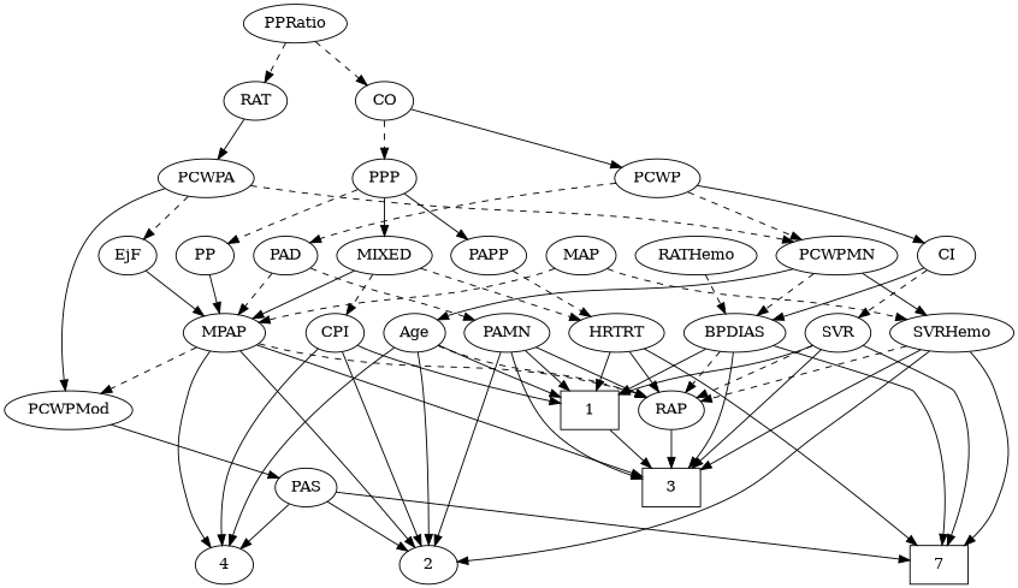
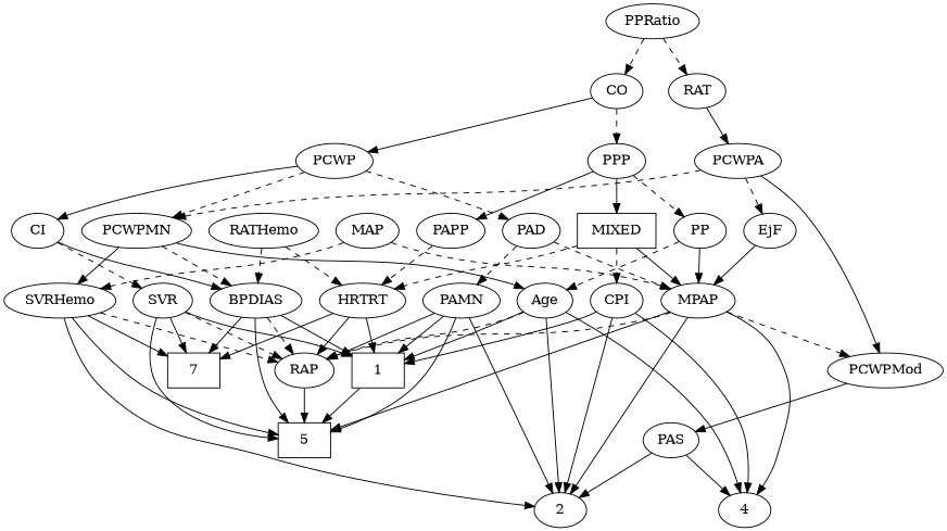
  strict digraph {
    edge [style=solid]
    1 [height=0.5 shape=box width=0.75]
-   3 [height=0.5 shape=box width=0.75]
+   3 [height=0.5 shape=box width=0.75 label=5]
    2 [height=0.5 shape=ellipse width=0.75]
    4 [height=0.5 shape=ellipse width=0.75]
    n5 [height=0.5 label=7 shape=box width=0.75]
    Age [height=0.5 width=0.75]
    RAP [height=0.5 width=0.77632]
    EjF [height=0.5 width=0.75]
    MPAP [height=0.5 width=0.97491]
    PCWPMod [height=0.5 width=1.4443]
-   MIXED [height=0.5 width=1.1193]
+   MIXED [height=0.5 width=1.1193 shape=box]
    CPI [height=0.5 width=0.75]
    HRTRT [height=0.5 width=1.1013]
    RATHemo [height=0.5 width=1.3721]
    BPDIAS [height=0.5 width=1.1735]
    MAP [height=0.5 width=0.84854]
    SVRHemo [height=0.5 width=1.3902]
    PAD [height=0.5 width=0.79437]
    PAMN [height=0.5 width=1.011]
    CO [height=0.5 width=0.75]
    PPP [height=0.5 width=0.75]
    PCWP [height=0.5 width=0.97491]
    PP [height=0.5 width=0.75]
    PAPP [height=0.5 width=0.88464]
    CI [height=0.5 width=0.75]
    PCWPMN [height=0.5 width=1.3902]
    SVR [height=0.5 width=0.77632]
    PAS [height=0.5 width=0.75]
    RAT [height=0.5 width=0.75827]
    PCWPA [height=0.5 width=1.1555]
    PPRatio [height=0.5 width=1.1013]
    1 -> 3
    Age -> 1
    Age -> 2
    Age -> 4
    Age -> RAP [style=dashed]
    RAP -> 3
    EjF -> MPAP
    MPAP -> 3
    MPAP -> 2
    MPAP -> 4
    MPAP -> RAP [style=dashed]
    MPAP -> PCWPMod [style=dashed]
    PCWPMod -> PAS
    MIXED -> MPAP
    MIXED -> CPI [style=dashed]
    MIXED -> HRTRT [style=dashed]
    CPI -> 1
    CPI -> 2
    CPI -> 4
    HRTRT -> 1
    HRTRT -> n5
    HRTRT -> RAP
+   RATHemo -> HRTRT [style=dashed]
    RATHemo -> BPDIAS [style=dashed]
    BPDIAS -> 1
    BPDIAS -> 3
    BPDIAS -> n5
    BPDIAS -> RAP [style=dashed]
    MAP -> MPAP [style=dashed]
    MAP -> SVRHemo [style=dashed]
    SVRHemo -> 3
    SVRHemo -> 2
    SVRHemo -> n5
    SVRHemo -> RAP [style=dashed]
    PAD -> MPAP [style=dashed]
    PAD -> PAMN [style=dashed]
    PAMN -> 1
    PAMN -> 3
    PAMN -> 2
    PAMN -> RAP
    CO -> PPP [style=dashed]
    CO -> PCWP
    PPP -> MIXED
    PPP -> PP [style=dashed]
    PPP -> PAPP
    PCWP -> PAD [style=dashed]
    PCWP -> CI
    PCWP -> PCWPMN [style=dashed]
+   PP -> Age [style=dashed]
    PP -> MPAP
    PAPP -> HRTRT [style=dashed]
    CI -> BPDIAS
    CI -> SVR [style=dashed]
    PCWPMN -> Age
    PCWPMN -> BPDIAS [style=dashed]
    PCWPMN -> SVRHemo
    SVR -> 1
    SVR -> 3
    SVR -> n5
    SVR -> RAP [style=dashed]
    PAS -> 2
    PAS -> 4
-   PAS -> n5
    RAT -> PCWPA
    PCWPA -> EjF [style=dashed]
    PCWPA -> PCWPMod
    PCWPA -> PCWPMN [style=dashed]
    PPRatio -> CO [style=dashed]
    PPRatio -> RAT [style=dashed]
  }
